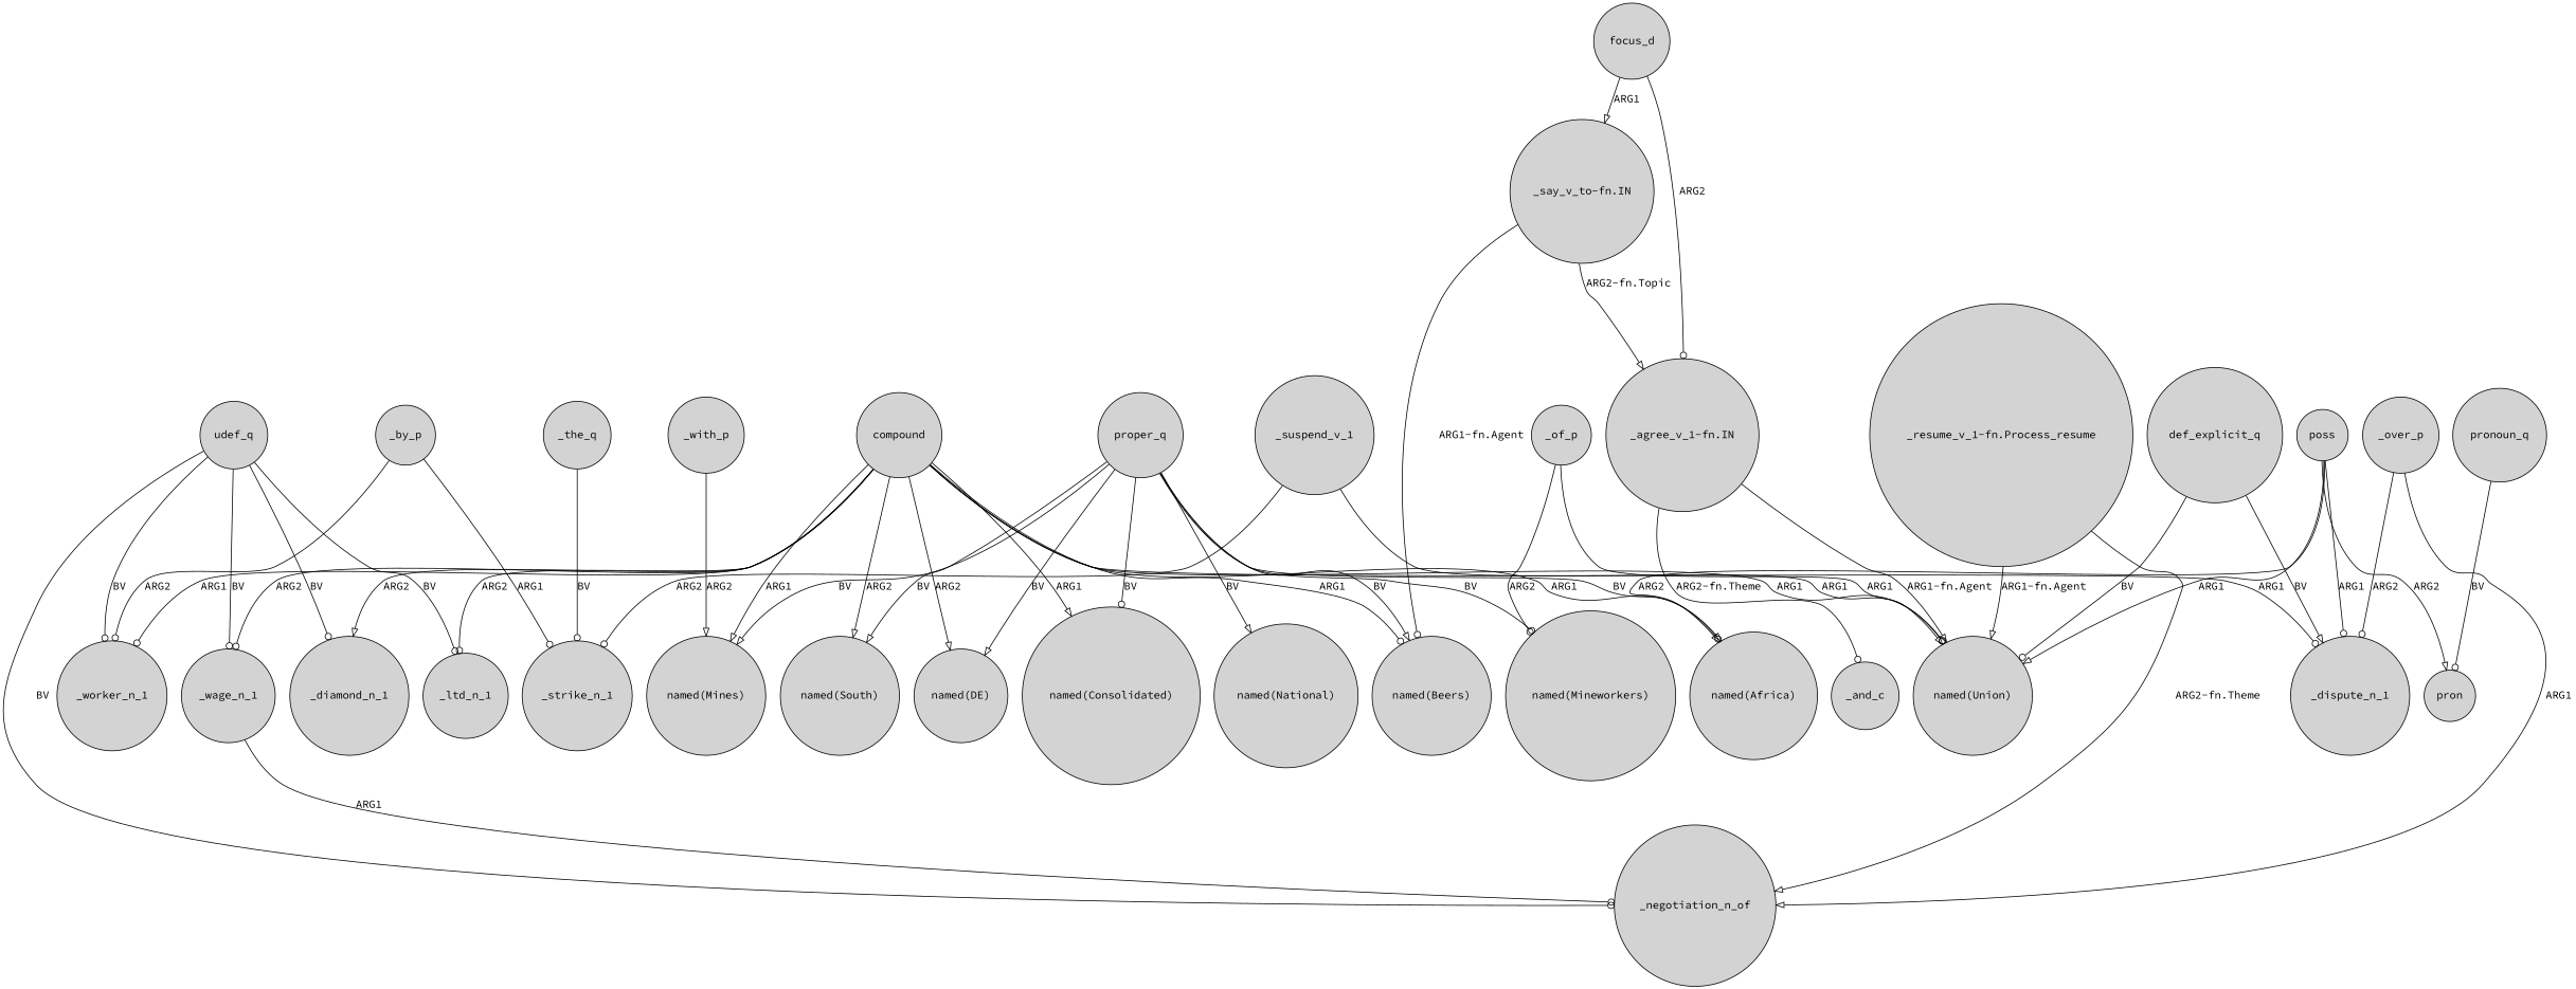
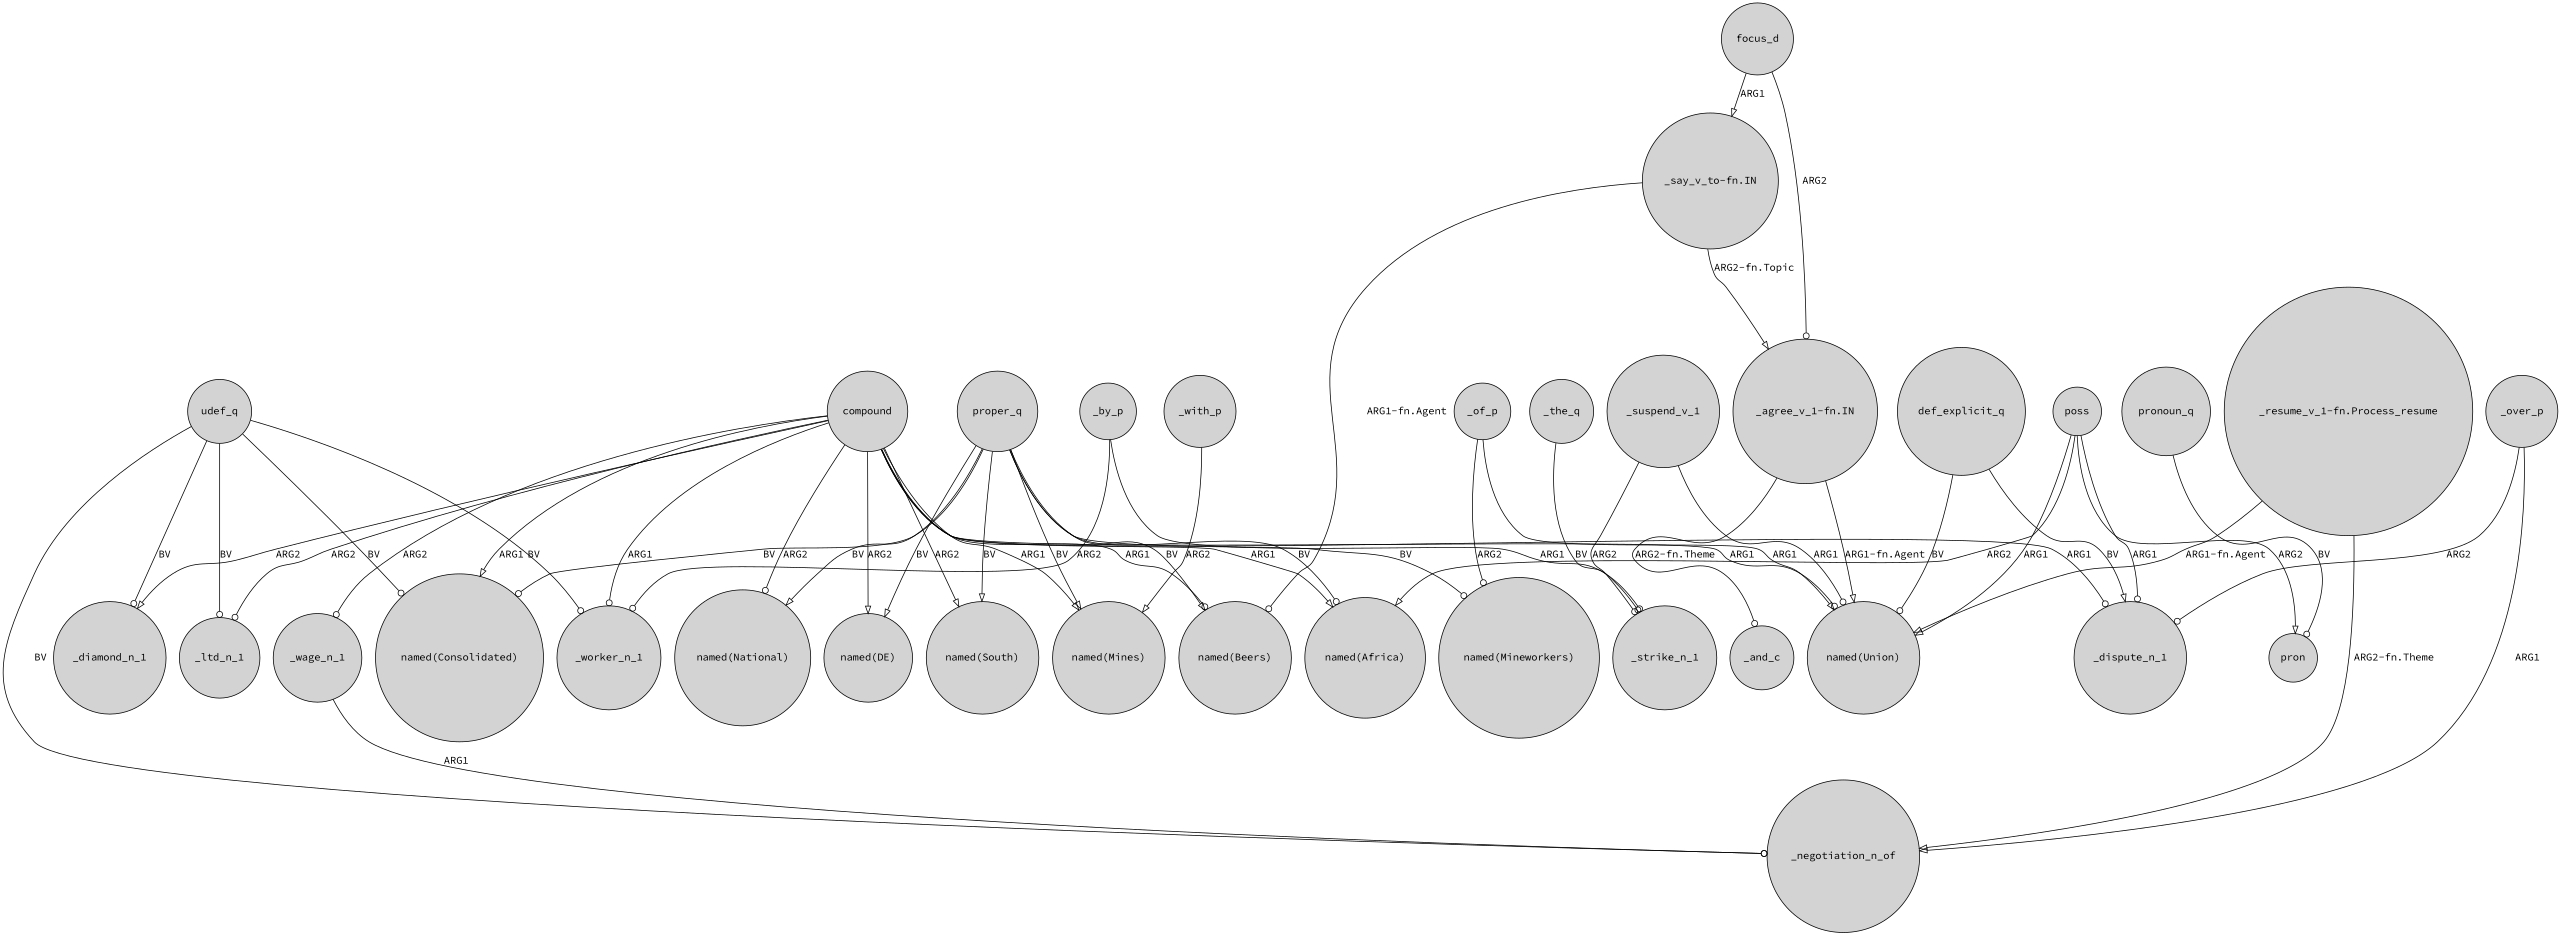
  digraph {
    fontname="Source Code Pro"
    node [fontname="Source Code Pro" shape=circle style=filled]
    edge [arrowhead=odot fontname="Source Code Pro"]
    udef_q
    _negotiation_n_of
    _diamond_n_1
    _wage_n_1
    _worker_n_1
    _ltd_n_1
    _of_p
    "named(Union)"
    "named(Mineworkers)"
    compound
    "named(South)"
    "named(Africa)"
    "named(Consolidated)"
    "named(Mines)"
    "named(Beers)"
    "named(DE)"
    _dispute_n_1
    "named(National)"
    _with_p
    proper_q
    "_agree_v_1-fn.IN"
    _and_c
    poss
    pron
    _by_p
    _strike_n_1
    _over_p
    "_resume_v_1-fn.Process_resume"
    _suspend_v_1
    _the_q
    "_say_v_to-fn.IN"
    focus_d
    pronoun_q
    def_explicit_q
    udef_q -> _negotiation_n_of [label=BV]
    udef_q -> _diamond_n_1 [label=BV]
-   udef_q -> _wage_n_1 [label=BV]
+   udef_q -> "named(Consolidated)" [label=BV]
    udef_q -> _worker_n_1 [label=BV]
    udef_q -> _ltd_n_1 [label=BV]
    _wage_n_1 -> _negotiation_n_of [label=ARG1]
    _of_p -> "named(Union)" [arrowhead=onormal label=ARG1]
    _of_p -> "named(Mineworkers)" [label=ARG2]
    compound -> _diamond_n_1 [arrowhead=onormal label=ARG2]
    compound -> _wage_n_1 [label=ARG2]
    compound -> _worker_n_1 [label=ARG1]
    compound -> _ltd_n_1 [label=ARG2]
    compound -> "named(Union)" [label=ARG1]
    compound -> "named(South)" [arrowhead=onormal label=ARG2]
    compound -> "named(Africa)" [arrowhead=onormal label=ARG1]
    compound -> "named(Consolidated)" [arrowhead=onormal label=ARG1]
    compound -> "named(Mines)" [arrowhead=onormal label=ARG1]
    compound -> "named(Beers)" [label=ARG1]
    compound -> "named(DE)" [arrowhead=onormal label=ARG2]
    compound -> _dispute_n_1 [label=ARG1]
+   compound -> "named(National)" [label=ARG2]
    _with_p -> "named(Mines)" [arrowhead=onormal label=ARG2]
    proper_q -> "named(Mineworkers)" [label=BV]
    proper_q -> "named(South)" [arrowhead=onormal label=BV]
    proper_q -> "named(Africa)" [label=BV]
    proper_q -> "named(Consolidated)" [label=BV]
    proper_q -> "named(Mines)" [arrowhead=onormal label=BV]
    proper_q -> "named(Beers)" [arrowhead=onormal label=BV]
    proper_q -> "named(DE)" [arrowhead=onormal label=BV]
    proper_q -> "named(National)" [arrowhead=onormal label=BV]
    "_agree_v_1-fn.IN" -> "named(Union)" [arrowhead=onormal label="ARG1-fn.Agent"]
    "_agree_v_1-fn.IN" -> _and_c [label="ARG2-fn.Theme"]
    poss -> "named(Union)" [arrowhead=onormal label=ARG1]
    poss -> "named(Africa)" [arrowhead=onormal label=ARG2]
    poss -> _dispute_n_1 [label=ARG1]
    poss -> pron [arrowhead=onormal label=ARG2]
    _by_p -> _worker_n_1 [label=ARG2]
    _by_p -> _strike_n_1 [label=ARG1]
    _over_p -> _negotiation_n_of [arrowhead=onormal label=ARG1]
    _over_p -> _dispute_n_1 [label=ARG2]
    "_resume_v_1-fn.Process_resume" -> _negotiation_n_of [arrowhead=onormal label="ARG2-fn.Theme"]
    "_resume_v_1-fn.Process_resume" -> "named(Union)" [arrowhead=onormal label="ARG1-fn.Agent"]
    _suspend_v_1 -> "named(Union)" [label=ARG1]
    _suspend_v_1 -> _strike_n_1 [label=ARG2]
    _the_q -> _strike_n_1 [label=BV]
    "_say_v_to-fn.IN" -> "named(Beers)" [label="ARG1-fn.Agent"]
    "_say_v_to-fn.IN" -> "_agree_v_1-fn.IN" [arrowhead=onormal label="ARG2-fn.Topic"]
    focus_d -> "_agree_v_1-fn.IN" [label=ARG2]
    focus_d -> "_say_v_to-fn.IN" [arrowhead=onormal label=ARG1]
    pronoun_q -> pron [label=BV]
    def_explicit_q -> "named(Union)" [label=BV]
    def_explicit_q -> _dispute_n_1 [arrowhead=onormal label=BV]
  }
